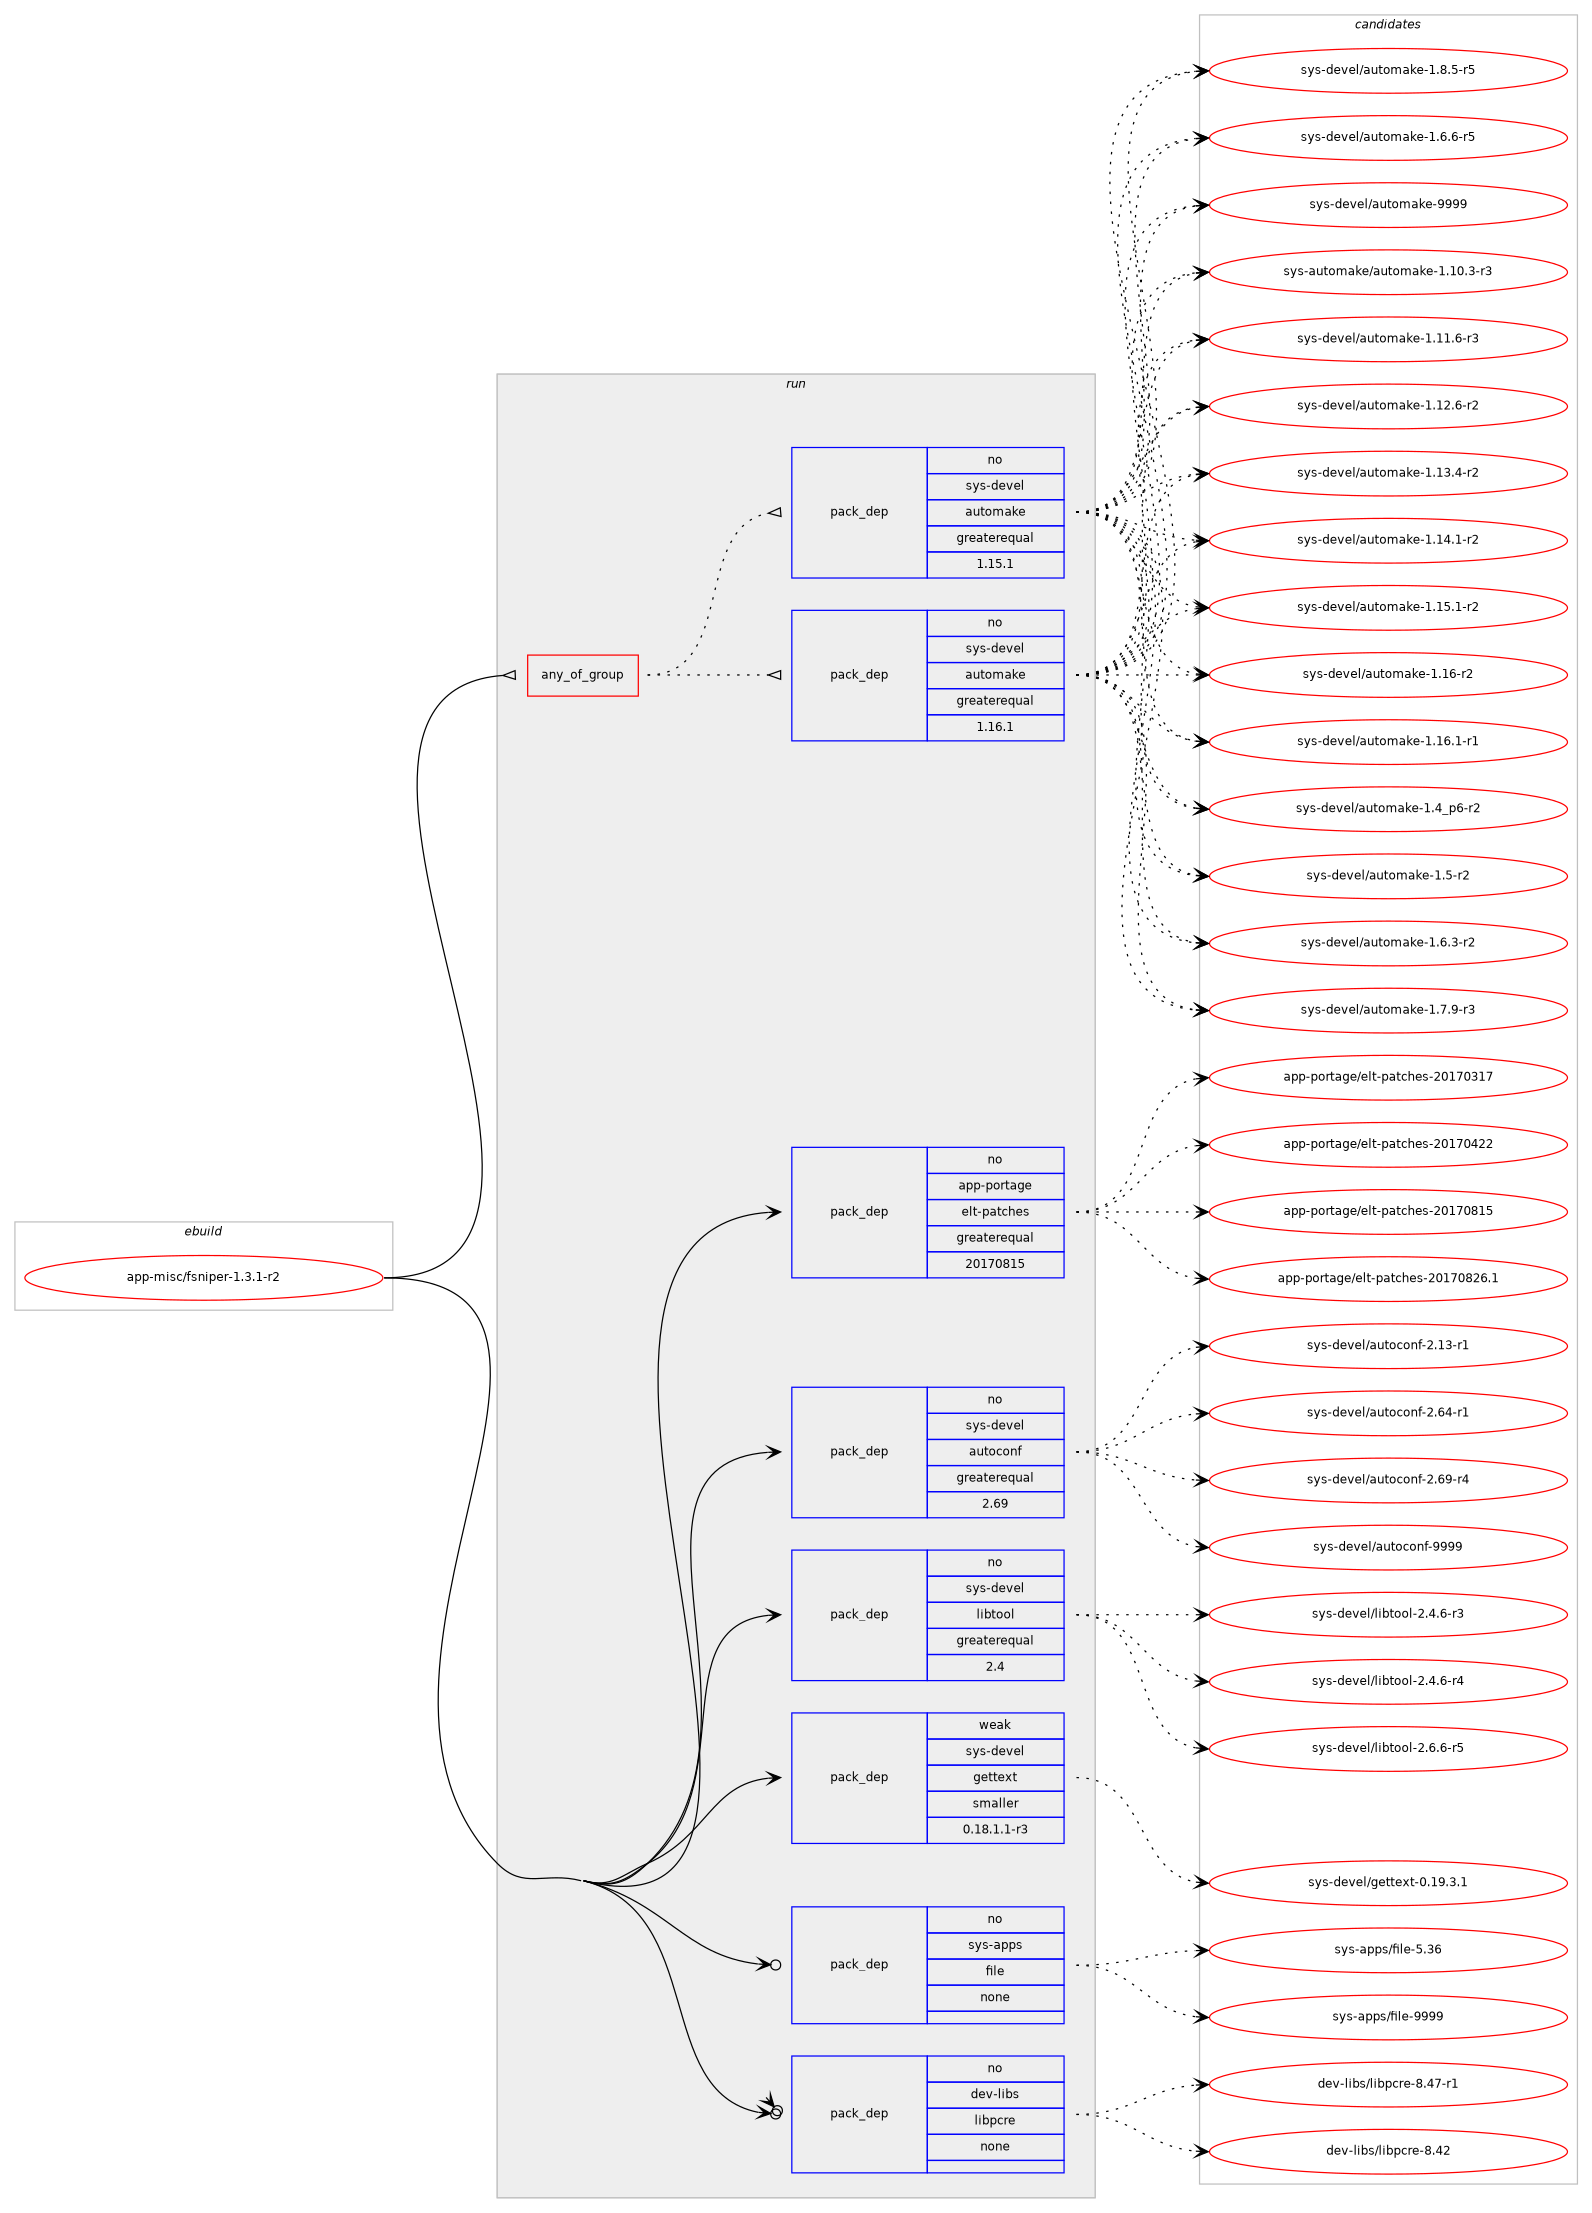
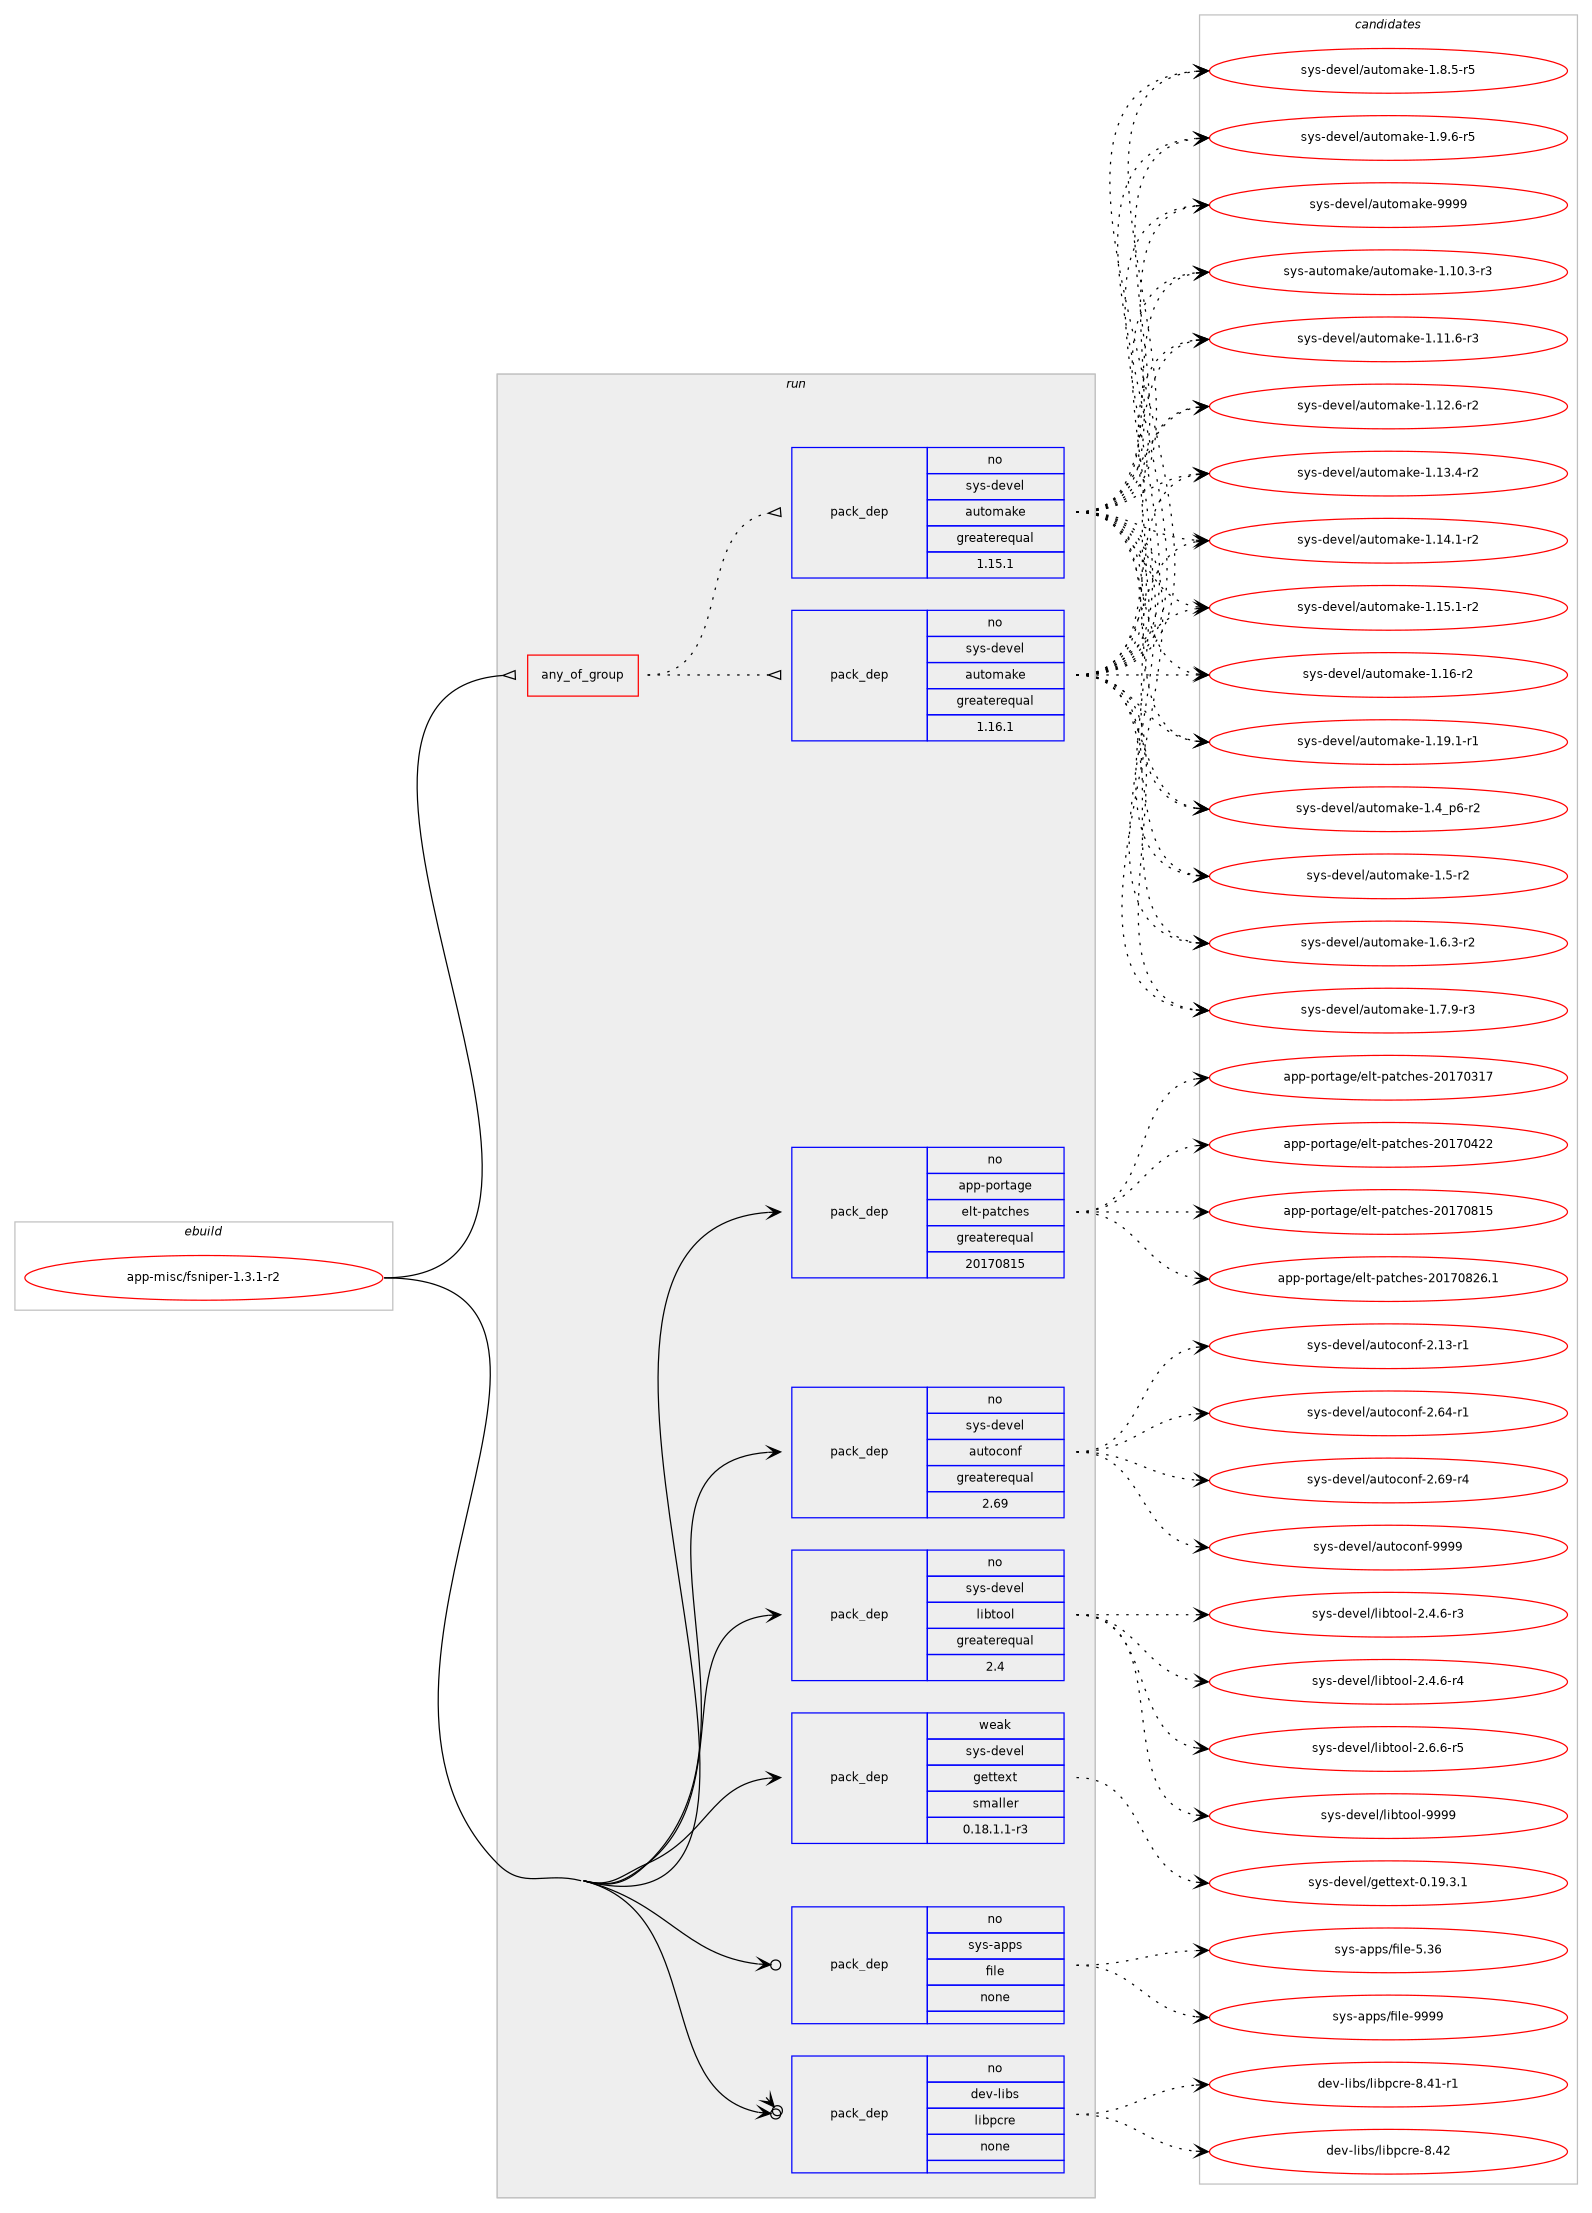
  digraph {
    compound=true
    concentrate=true
    fontname=Helvetica
    fontsize=10
    newrank=true
    rankdir=LR
    ranksep=1.5
    node [color=red fontname=Helvetica fontsize=10]
    edge [arrowhead=vee headport=w style=dotted tailport=e weight=100]
    n1 [label="app-misc/fsniper-1.3.1-r2" width=4]
    n2 [color=blue label=<<TABLE BORDER="0" CELLBORDER="1" CELLSPACING="0" CELLPADDING="4" WIDTH="220"><TR><TD ROWSPAN="6" CELLPADDING="30">pack_dep</TD></TR><TR><TD WIDTH="110">no</TD></TR><TR><TD>sys-devel</TD></TR><TR><TD>automake</TD></TR><TR><TD>greaterequal</TD></TR><TR><TD>1.16.1</TD></TR></TABLE>> shape=none]
    n3 [color=blue label=<<TABLE BORDER="0" CELLBORDER="1" CELLSPACING="0" CELLPADDING="4" WIDTH="220"><TR><TD ROWSPAN="6" CELLPADDING="30">pack_dep</TD></TR><TR><TD WIDTH="110">no</TD></TR><TR><TD>sys-devel</TD></TR><TR><TD>automake</TD></TR><TR><TD>greaterequal</TD></TR><TR><TD>1.15.1</TD></TR></TABLE>> shape=none]
    n4 [label=<<TABLE BORDER="0" CELLBORDER="1" CELLSPACING="0" CELLPADDING="4"><TR><TD CELLPADDING="10">any_of_group</TD></TR></TABLE>> shape=none]
    n5 [color=blue label=<<TABLE BORDER="0" CELLBORDER="1" CELLSPACING="0" CELLPADDING="4" WIDTH="220"><TR><TD ROWSPAN="6" CELLPADDING="30">pack_dep</TD></TR><TR><TD WIDTH="110">no</TD></TR><TR><TD>app-portage</TD></TR><TR><TD>elt-patches</TD></TR><TR><TD>greaterequal</TD></TR><TR><TD>20170815</TD></TR></TABLE>> shape=none]
    n6 [color=blue label=<<TABLE BORDER="0" CELLBORDER="1" CELLSPACING="0" CELLPADDING="4" WIDTH="220"><TR><TD ROWSPAN="6" CELLPADDING="30">pack_dep</TD></TR><TR><TD WIDTH="110">no</TD></TR><TR><TD>sys-devel</TD></TR><TR><TD>autoconf</TD></TR><TR><TD>greaterequal</TD></TR><TR><TD>2.69</TD></TR></TABLE>> shape=none]
    n7 [color=blue label=<<TABLE BORDER="0" CELLBORDER="1" CELLSPACING="0" CELLPADDING="4" WIDTH="220"><TR><TD ROWSPAN="6" CELLPADDING="30">pack_dep</TD></TR><TR><TD WIDTH="110">no</TD></TR><TR><TD>sys-devel</TD></TR><TR><TD>libtool</TD></TR><TR><TD>greaterequal</TD></TR><TR><TD>2.4</TD></TR></TABLE>> shape=none]
    n8 [color=blue label=<<TABLE BORDER="0" CELLBORDER="1" CELLSPACING="0" CELLPADDING="4" WIDTH="220"><TR><TD ROWSPAN="6" CELLPADDING="30">pack_dep</TD></TR><TR><TD WIDTH="110">weak</TD></TR><TR><TD>sys-devel</TD></TR><TR><TD>gettext</TD></TR><TR><TD>smaller</TD></TR><TR><TD>0.18.1.1-r3</TD></TR></TABLE>> shape=none]
    n9 [color=blue label=<<TABLE BORDER="0" CELLBORDER="1" CELLSPACING="0" CELLPADDING="4" WIDTH="220"><TR><TD ROWSPAN="6" CELLPADDING="30">pack_dep</TD></TR><TR><TD WIDTH="110">no</TD></TR><TR><TD>sys-apps</TD></TR><TR><TD>file</TD></TR><TR><TD>none</TD></TR><TR><TD></TD></TR></TABLE>> shape=none]
    n10 [color=blue label=<<TABLE BORDER="0" CELLBORDER="1" CELLSPACING="0" CELLPADDING="4" WIDTH="220"><TR><TD ROWSPAN="6" CELLPADDING="30">pack_dep</TD></TR><TR><TD WIDTH="110">no</TD></TR><TR><TD>dev-libs</TD></TR><TR><TD>libpcre</TD></TR><TR><TD>none</TD></TR><TR><TD></TD></TR></TABLE>> shape=none]
    n11 [label="sys-automake/automake-1.10.3-r3" width=4]
    n12 [label="sys-devel/automake-1.11.6-r3" width=4]
    n13 [label="sys-devel/automake-1.12.6-r2" width=4]
    n14 [label="sys-devel/automake-1.13.4-r2" width=4]
    n15 [label="sys-devel/automake-1.14.1-r2" width=4]
    n16 [label="sys-devel/automake-1.15.1-r2" width=4]
    n17 [label="sys-devel/automake-1.16-r2" width=4]
-   n18 [label="sys-devel/automake-1.16.1-r1" width=4]
+   n18 [label="sys-devel/automake-1.19.1-r1" width=4]
    n19 [label="sys-devel/automake-1.4_p6-r2" width=4]
    n20 [label="sys-devel/automake-1.5-r2" width=4]
    n21 [label="sys-devel/automake-1.6.3-r2" width=4]
    n22 [label="sys-devel/automake-1.7.9-r3" width=4]
    n23 [label="sys-devel/automake-1.8.5-r5" width=4]
-   n24 [label="sys-devel/automake-1.6.6-r5" width=4]
+   n24 [label="sys-devel/automake-1.9.6-r5" width=4]
    n25 [label="sys-devel/automake-9999" width=4]
    n26 [label="app-portage/elt-patches-20170317" width=4]
    n27 [label="app-portage/elt-patches-20170422" width=4]
    n28 [label="app-portage/elt-patches-20170815" width=4]
    n29 [label="app-portage/elt-patches-20170826.1" width=4]
    n30 [label="sys-devel/autoconf-2.13-r1" width=4]
    n31 [label="sys-devel/autoconf-2.64-r1" width=4]
    n32 [label="sys-devel/autoconf-2.69-r4" width=4]
    n33 [label="sys-devel/autoconf-9999" width=4]
    n34 [label="sys-devel/libtool-2.4.6-r3" width=4]
    n35 [label="sys-devel/libtool-2.4.6-r4" width=4]
    n36 [label="sys-devel/libtool-2.6.6-r5" width=4]
+   n37 [label="sys-devel/libtool-9999" width=4]
    n38 [label="sys-devel/gettext-0.19.3.1" width=4]
-   n39 [label="dev-libs/libpcre-8.47-r1" width=4]
+   n39 [label="dev-libs/libpcre-8.41-r1" width=4]
    n40 [label="dev-libs/libpcre-8.42" width=4]
    n41 [label="sys-apps/file-5.36" width=4]
    n42 [label="sys-apps/file-9999" width=4]
    subgraph cluster_1 {
      color=gray
      label=<<i>ebuild</i>>
      rank=same
      n1
    }
    subgraph cluster_2 {
      color=gray
      label=<<i>dependencies</i>>
      subgraph cluster_3 {
        color=gray
        fillcolor="#eeeeee"
        label=<<i>compile</i>>
        style=filled
        subgraph sub_4 {
          color=gray
          fillcolor="#eeeeee"
          label=<<i>compile</i>>
          style=filled
          n4
          subgraph sub_5 {
            color=gray
            fillcolor="#eeeeee"
            label=<<i>compile</i>>
            style=filled
            n2
          }
          subgraph sub_6 {
            color=gray
            fillcolor="#eeeeee"
            label=<<i>compile</i>>
            style=filled
            n3
          }
        }
        subgraph sub_7 {
          color=gray
          fillcolor="#eeeeee"
          label=<<i>compile</i>>
          style=filled
          n5
        }
        subgraph sub_8 {
          color=gray
          fillcolor="#eeeeee"
          label=<<i>compile</i>>
          style=filled
          n6
        }
        subgraph sub_9 {
          color=gray
          fillcolor="#eeeeee"
          label=<<i>compile</i>>
          style=filled
          n7
        }
        subgraph sub_10 {
          color=gray
          fillcolor="#eeeeee"
          label=<<i>compile</i>>
          style=filled
          n8
        }
      }
      subgraph cluster_11 {
        color=gray
        fillcolor="#eeeeee"
        label=<<i>compile and run</i>>
        style=filled
        subgraph sub_12 {
          color=gray
          fillcolor="#eeeeee"
          label=<<i>compile and run</i>>
          style=filled
          n9
        }
        subgraph sub_13 {
          color=gray
          fillcolor="#eeeeee"
          label=<<i>compile and run</i>>
          style=filled
          n10
        }
      }
      subgraph cluster_14 {
        color=gray
        fillcolor="#eeeeee"
        label=<<i>run</i>>
        style=filled
      }
    }
    subgraph cluster_15 {
      color=gray
      label=<<i>candidates</i>>
      rank=same
      subgraph sub_16 {
        color=black
        label=<<i>candidates</i>>
        nodesep=1
        rank=same
        n11
        n12
        n13
        n14
        n15
        n16
        n17
        n18
        n19
        n20
        n21
        n22
        n23
        n24
        n25
      }
      subgraph sub_17 {
        color=black
        label=<<i>candidates</i>>
        nodesep=1
        rank=same
        n11
        n12
        n13
        n14
        n15
        n16
        n17
        n18
        n19
        n20
        n21
        n22
        n23
        n24
        n25
      }
      subgraph sub_18 {
        color=black
        label=<<i>candidates</i>>
        nodesep=1
        rank=same
        n26
        n27
        n28
        n29
      }
      subgraph sub_19 {
        color=black
        label=<<i>candidates</i>>
        nodesep=1
        rank=same
        n30
        n31
        n32
        n33
      }
      subgraph sub_20 {
        color=black
        label=<<i>candidates</i>>
        nodesep=1
        rank=same
        n34
        n35
        n36
+       n37
      }
      subgraph sub_21 {
        color=black
        label=<<i>candidates</i>>
        nodesep=1
        rank=same
        n38
      }
      subgraph sub_22 {
        color=black
        label=<<i>candidates</i>>
        nodesep=1
        rank=same
        n39
        n40
      }
      subgraph sub_23 {
        color=black
        label=<<i>candidates</i>>
        nodesep=1
        rank=same
        n41
        n42
      }
    }
    n1 -> n4 [arrowhead=oinv style=solid weight=20]
    n1 -> n5 [style=solid weight=20]
    n1 -> n6 [style=solid weight=20]
    n1 -> n7 [style=solid weight=20]
    n1 -> n8 [style=solid weight=20]
    n1 -> n9 [arrowhead=odotvee style=solid weight=20]
    n1 -> n10 [arrowhead=odotvee style=solid weight=20]
    n2 -> n11
    n2 -> n12
    n2 -> n13
    n2 -> n14
    n2 -> n15
    n2 -> n16
    n2 -> n17
    n2 -> n18
    n2 -> n19
    n2 -> n20
    n2 -> n21
    n2 -> n22
    n2 -> n23
    n2 -> n24
    n2 -> n25
    n3 -> n11
    n3 -> n12
    n3 -> n13
    n3 -> n14
    n3 -> n15
    n3 -> n16
    n3 -> n17
    n3 -> n18
    n3 -> n19
    n3 -> n20
    n3 -> n21
    n3 -> n22
    n3 -> n23
    n3 -> n24
    n3 -> n25
    n4 -> n2 [arrowhead=oinv weight=20]
    n4 -> n3 [arrowhead=oinv weight=20]
    n5 -> n26
    n5 -> n27
    n5 -> n28
    n5 -> n29
    n6 -> n30
    n6 -> n31
    n6 -> n32
    n6 -> n33
    n7 -> n34
    n7 -> n35
    n7 -> n36
+   n7 -> n37
    n8 -> n38
    n9 -> n41
    n9 -> n42
    n10 -> n39
    n10 -> n40
  }
